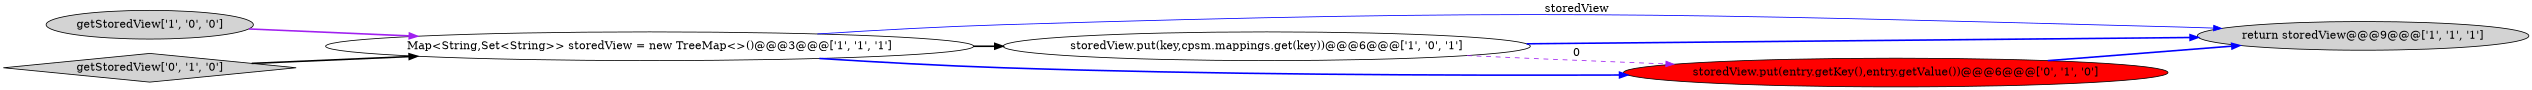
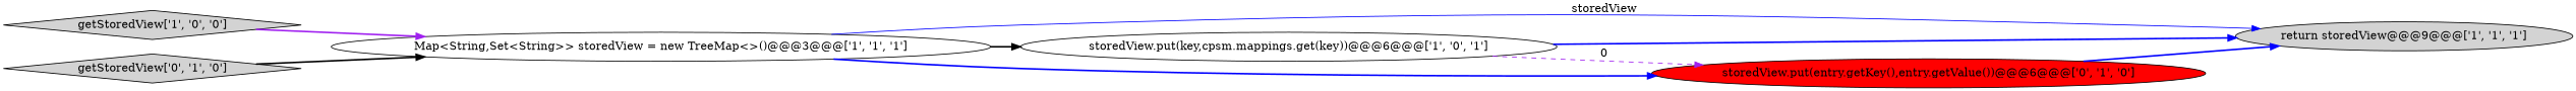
  digraph {
    rankdir=LR
    node [fillcolor=lightgray shape=ellipse style=filled]
    edge [color=blue style=bold]
    n1 [fillcolor=white label="Map<String,Set<String>> storedView = new TreeMap<>()@@@3@@@['1', '1', '1']"]
    n2 [label="return storedView@@@9@@@['1', '1', '1']"]
    n3 [fillcolor=white label="storedView.put(key,cpsm.mappings.get(key))@@@6@@@['1', '0', '1']"]
    n4 [fillcolor=red label="storedView.put(entry.getKey(),entry.getValue())@@@6@@@['0', '1', '0']"]
-   n5 [label="getStoredView['1', '0', '0']"]
+   n5 [label="getStoredView['1', '0', '0']" shape=diamond]
    n6 [label="getStoredView['0', '1', '0']" shape=diamond]
    n1 -> n2 [label=storedView style=solid]
    n1 -> n3 [color=black]
    n1 -> n4
    n3 -> n2
    n3 -> n4 [color=purple label=0 style=dashed]
    n4 -> n2
    n5 -> n1 [color=purple]
    n6 -> n1 [color=black]
  }
